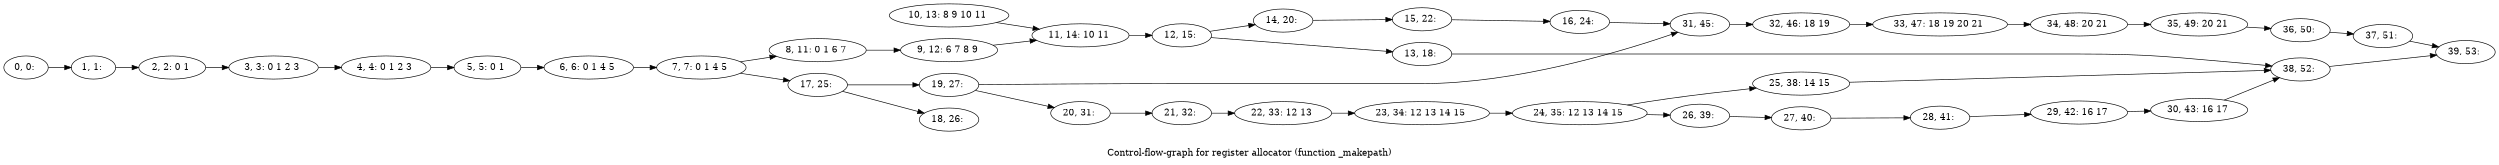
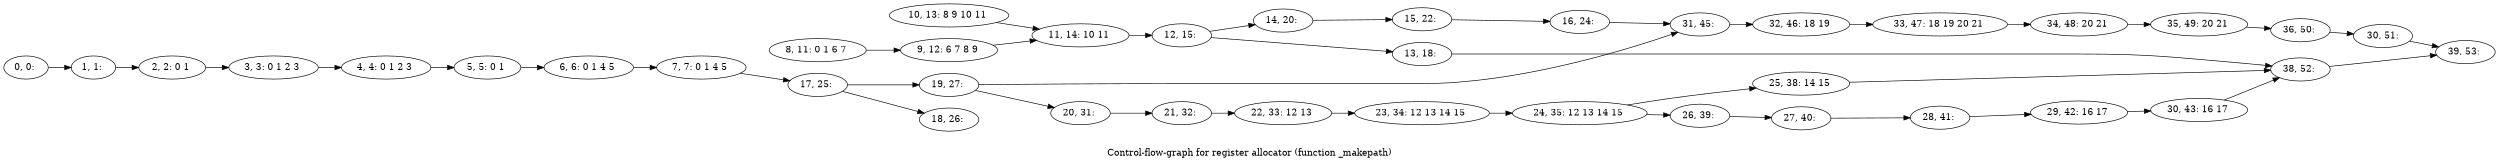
  digraph {
    label="Control-flow-graph for register allocator (function _makepath)"
    rankdir=LR
    n1 [label="0, 0: "]
    n2 [label="1, 1: "]
    n3 [label="2, 2: 0 1 "]
    n4 [label="3, 3: 0 1 2 3 "]
    n5 [label="4, 4: 0 1 2 3 "]
    n6 [label="5, 5: 0 1 "]
    n7 [label="6, 6: 0 1 4 5 "]
    n8 [label="7, 7: 0 1 4 5 "]
    n9 [label="8, 11: 0 1 6 7 "]
    n10 [label="17, 25: "]
    n11 [label="9, 12: 6 7 8 9 "]
    n12 [label="18, 26: "]
    n13 [label="19, 27: "]
    n14 [label="11, 14: 10 11 "]
    n15 [label="10, 13: 8 9 10 11 "]
    n16 [label="12, 15: "]
    n17 [label="13, 18: "]
    n18 [label="14, 20: "]
    n19 [label="38, 52: "]
    n20 [label="15, 22: "]
    n21 [label="39, 53: "]
    n22 [label="16, 24: "]
    n23 [label="31, 45: "]
    n24 [label="32, 46: 18 19 "]
    n25 [label="20, 31: "]
    n26 [label="21, 32: "]
    n27 [label="22, 33: 12 13 "]
    n28 [label="23, 34: 12 13 14 15 "]
    n29 [label="24, 35: 12 13 14 15 "]
    n30 [label="25, 38: 14 15 "]
    n31 [label="26, 39: "]
    n32 [label="27, 40: "]
    n33 [label="28, 41: "]
    n34 [label="29, 42: 16 17 "]
    n35 [label="30, 43: 16 17 "]
    n36 [label="33, 47: 18 19 20 21 "]
    n37 [label="34, 48: 20 21 "]
    n38 [label="35, 49: 20 21 "]
    n39 [label="36, 50: "]
-   n40 [label="37, 51: "]
+   n40 [label="30, 51:"]
    n1 -> n2
    n2 -> n3
    n3 -> n4
    n4 -> n5
    n5 -> n6
    n6 -> n7
    n7 -> n8
-   n8 -> n9
    n8 -> n10
    n9 -> n11
    n10 -> n12
    n10 -> n13
    n11 -> n14
    n13 -> n23
    n13 -> n25
    n14 -> n16
    n15 -> n14
    n16 -> n17
    n16 -> n18
    n17 -> n19
    n18 -> n20
    n19 -> n21
    n20 -> n22
    n22 -> n23
    n23 -> n24
    n24 -> n36
    n25 -> n26
    n26 -> n27
    n27 -> n28
    n28 -> n29
    n29 -> n30
    n29 -> n31
    n30 -> n19
    n31 -> n32
    n32 -> n33
    n33 -> n34
    n34 -> n35
    n35 -> n19
    n36 -> n37
    n37 -> n38
    n38 -> n39
    n39 -> n40
    n40 -> n21
  }
